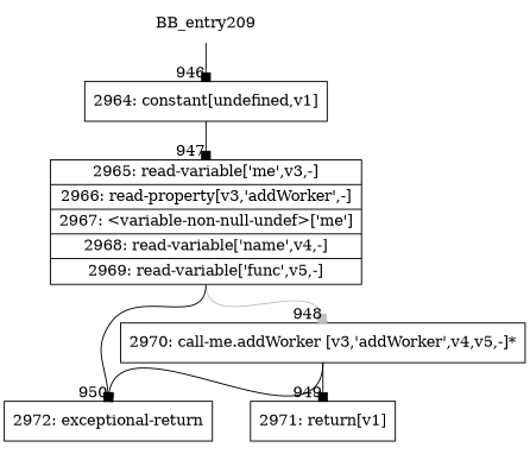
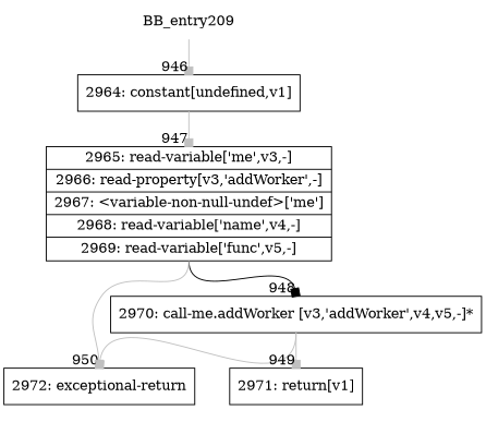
  digraph {
    rankdir=TD
    node [shape=record]
    edge [arrowhead=box headport=n tailport=s]
    n1 [label=BB_entry209 shape=none]
    n2 [label="{2964: constant[undefined,v1]}"]
    n3 [label="{2965: read-variable['me',v3,-]|2966: read-property[v3,'addWorker',-]|2967: \<variable-non-null-undef\>['me']|2968: read-variable['name',v4,-]|2969: read-variable['func',v5,-]}"]
    n4 [label="{2970: call-me.addWorker [v3,'addWorker',v4,v5,-]*}"]
    n5 [label="{2972: exceptional-return}"]
    n6 [label="{2971: return[v1]}"]
-   n1 -> n2 [headlabel="    946"]
-   n2 -> n3 [headlabel="      947"]
-   n3 -> n4 [headlabel="      948" color=gray]
-   n3 -> n5 [color=black headlabel="      950"]
-   n4 -> n5 [color=black]
-   n4 -> n6 [headlabel="      949"]
+   n1 -> n2 [headlabel="    946" color=gray]
+   n2 -> n3 [headlabel="      947" color=gray]
+   n3 -> n4 [headlabel="      948"]
+   n3 -> n5 [color=gray headlabel="      950"]
+   n4 -> n5 [color=gray]
+   n4 -> n6 [headlabel="      949" color=gray]
  }
